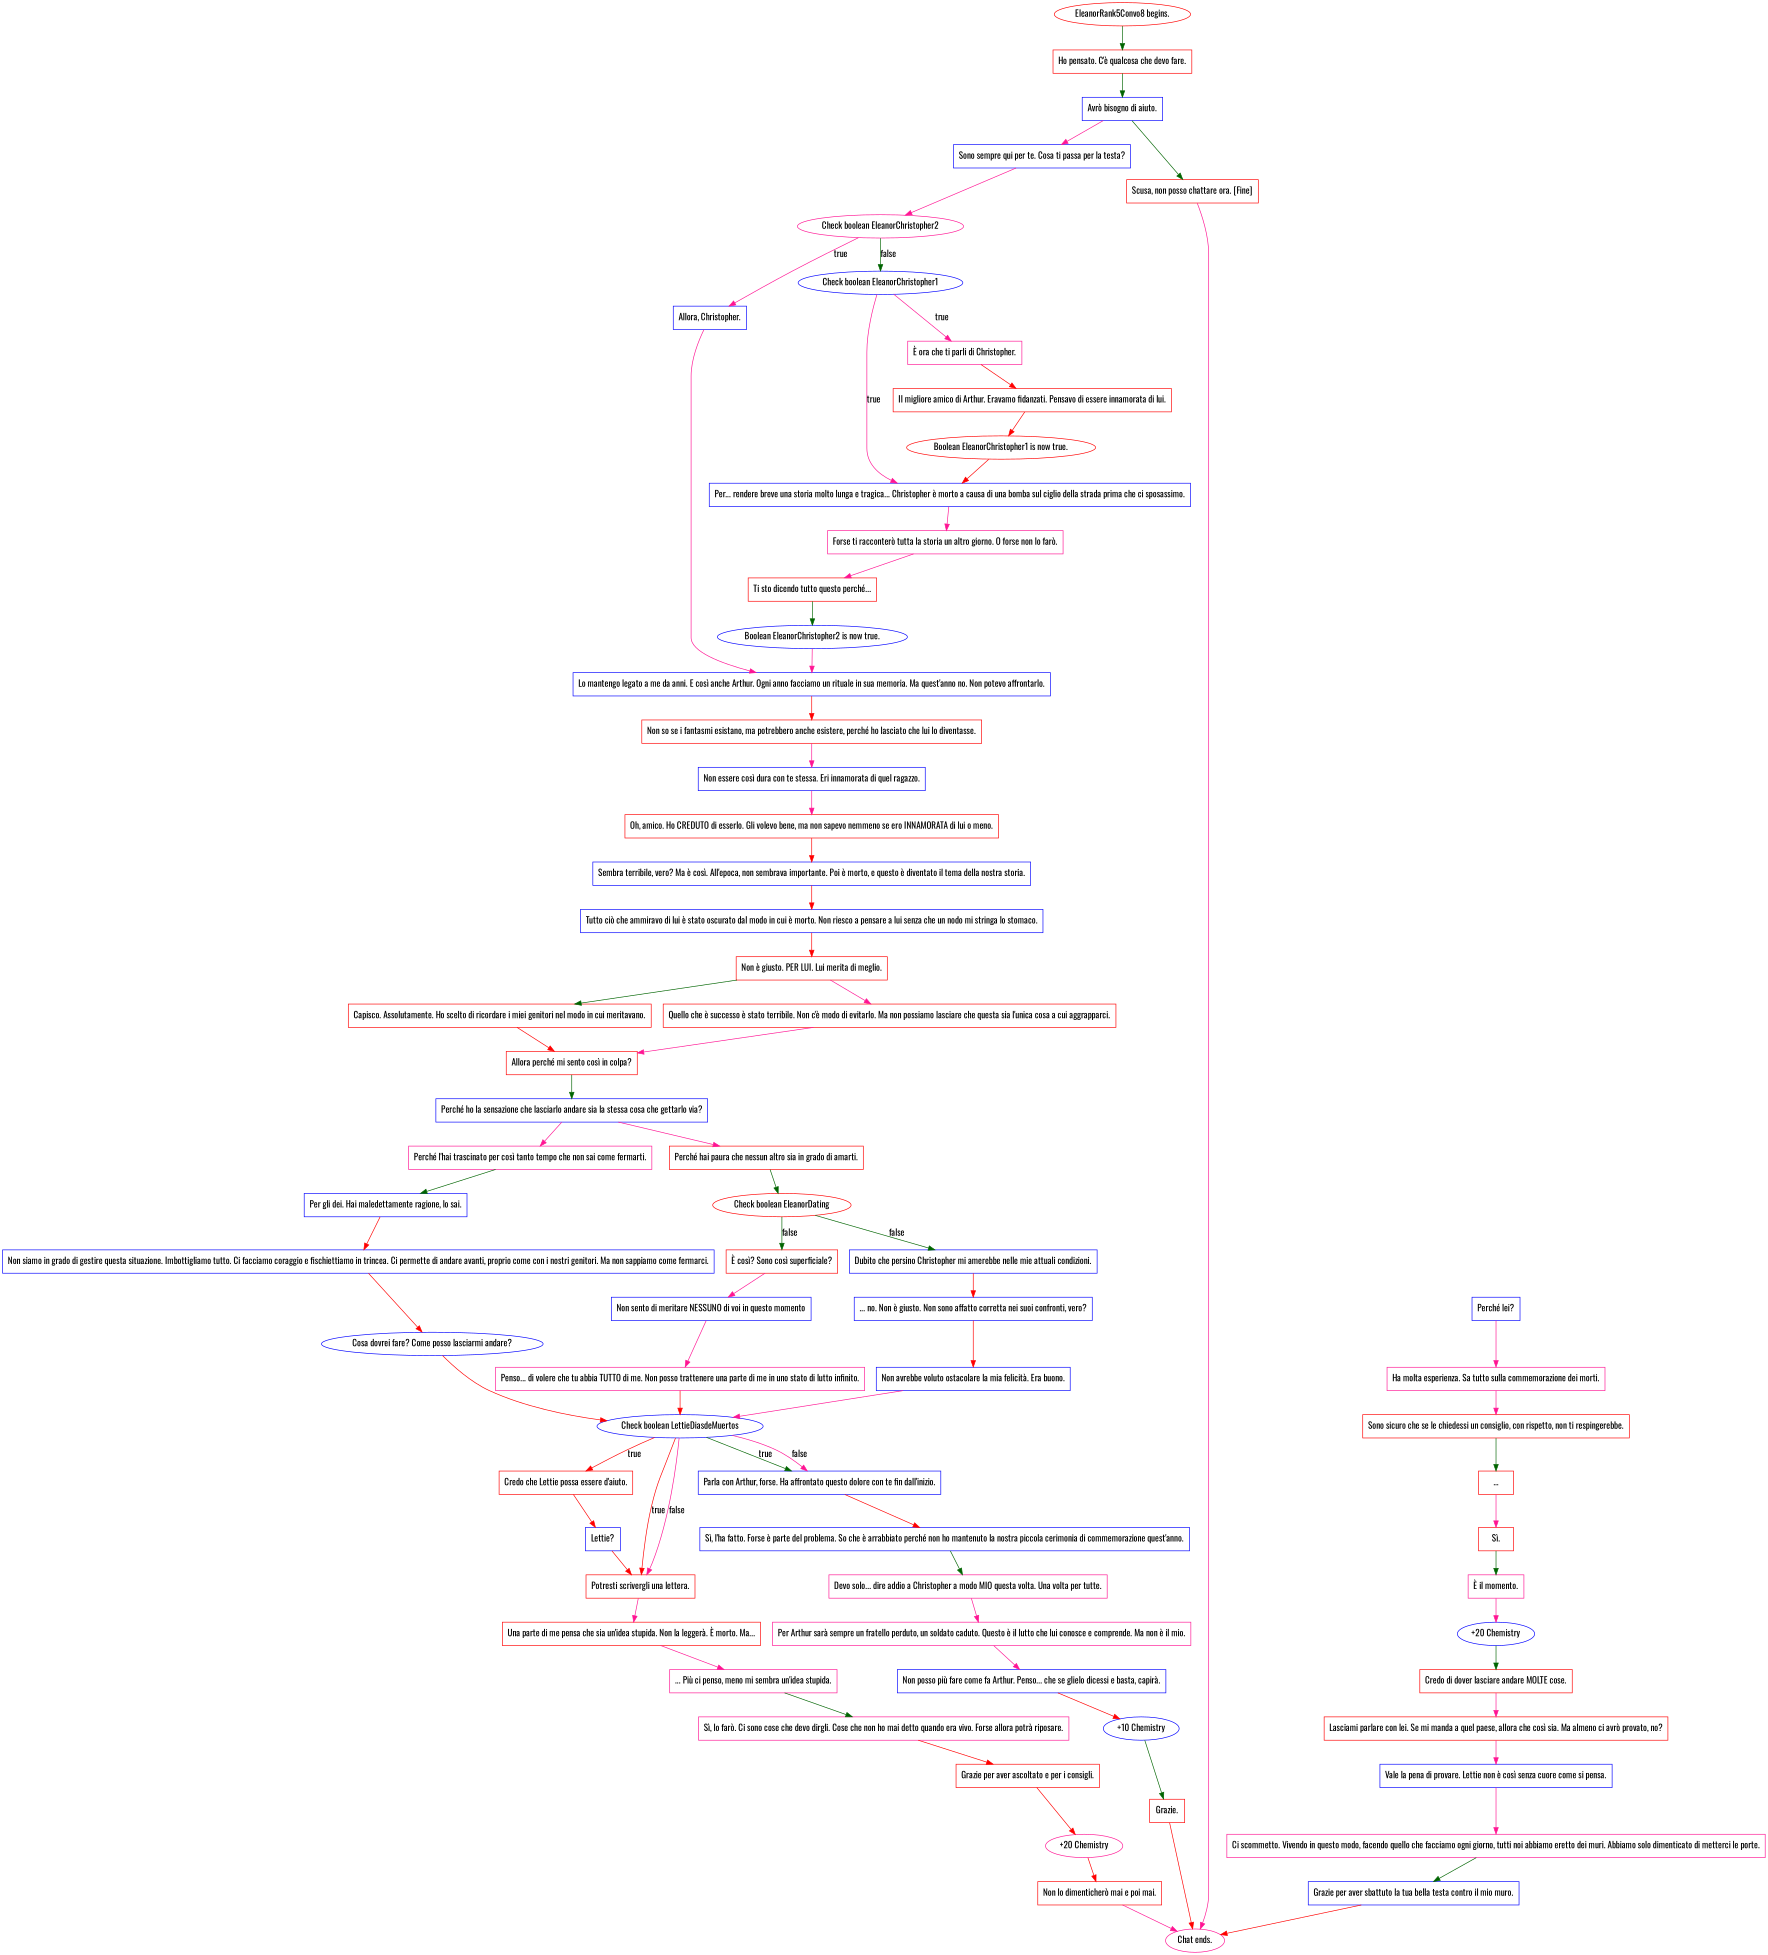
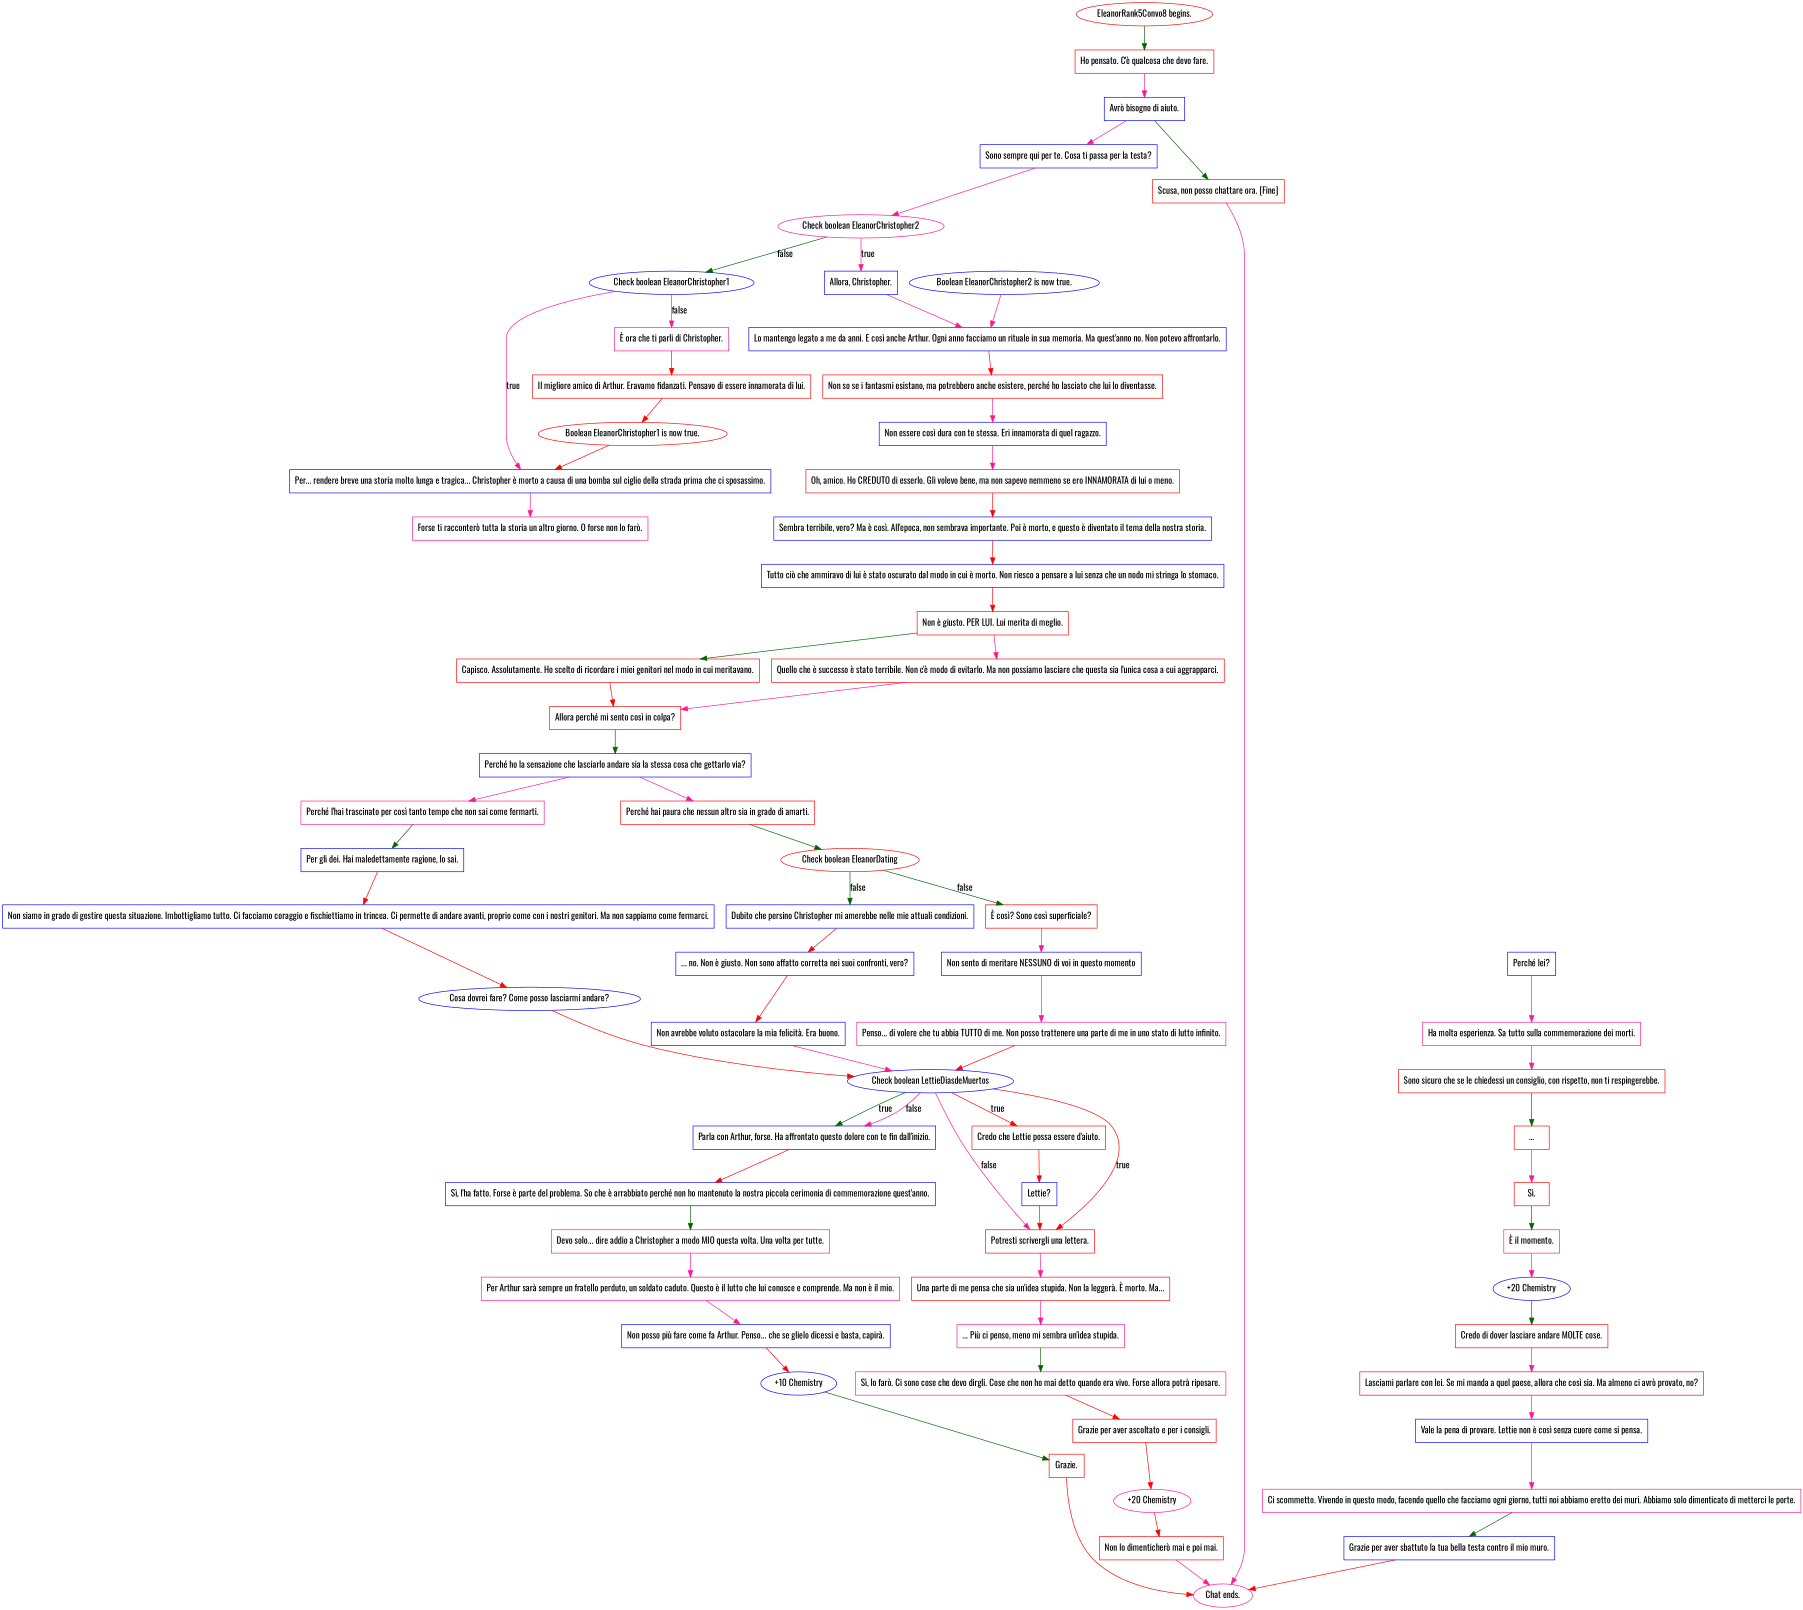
  digraph {
    fontname=Oswald
    node [color=blue fontname=Oswald shape=box]
    edge [color=deeppink fontname=Oswald]
    "EleanorRank5Convo8 begins." [color=red shape=""]
    n2 [color=red label="Ho pensato. C'è qualcosa che devo fare."]
    n3 [label="Avrò bisogno di aiuto."]
    n4 [label="Sono sempre qui per te. Cosa ti passa per la testa?"]
    n5 [color=red label="Scusa, non posso chattare ora. [Fine]"]
    n6 [color=deeppink label="Check boolean EleanorChristopher2" shape=""]
    "Chat ends." [color=deeppink shape=""]
    n8 [label="Allora, Christopher."]
    n9 [label="Check boolean EleanorChristopher1" shape=""]
    n10 [label="Lo mantengo legato a me da anni. E così anche Arthur. Ogni anno facciamo un rituale in sua memoria. Ma quest'anno no. Non potevo affrontarlo."]
    n11 [label="Per... rendere breve una storia molto lunga e tragica... Christopher è morto a causa di una bomba sul ciglio della strada prima che ci sposassimo."]
    n12 [color=deeppink label="È ora che ti parli di Christopher."]
    n13 [color=red label="Non so se i fantasmi esistano, ma potrebbero anche esistere, perché ho lasciato che lui lo diventasse."]
    n14 [color=deeppink label="Forse ti racconterò tutta la storia un altro giorno. O forse non lo farò."]
    n15 [color=red label="Il migliore amico di Arthur. Eravamo fidanzati. Pensavo di essere innamorata di lui."]
    n16 [label="Non essere così dura con te stessa. Eri innamorata di quel ragazzo."]
-   n17 [color=red label="Ti sto dicendo tutto questo perché..."]
    n18 [color=red label="Boolean EleanorChristopher1 is now true." shape=""]
    n19 [color=red label="Oh, amico. Ho CREDUTO di esserlo. Gli volevo bene, ma non sapevo nemmeno se ero INNAMORATA di lui o meno."]
    n20 [label="Boolean EleanorChristopher2 is now true." shape=""]
    n21 [label="Sembra terribile, vero? Ma è così. All'epoca, non sembrava importante. Poi è morto, e questo è diventato il tema della nostra storia."]
    n22 [label="Tutto ciò che ammiravo di lui è stato oscurato dal modo in cui è morto. Non riesco a pensare a lui senza che un nodo mi stringa lo stomaco."]
    n23 [color=red label="Non è giusto. PER LUI. Lui merita di meglio."]
    n24 [color=red label="Capisco. Assolutamente. Ho scelto di ricordare i miei genitori nel modo in cui meritavano."]
    n25 [color=red label="Quello che è successo è stato terribile. Non c'è modo di evitarlo. Ma non possiamo lasciare che questa sia l'unica cosa a cui aggrapparci."]
    n26 [color=red label="Allora perché mi sento così in colpa?"]
    n27 [label="Perché ho la sensazione che lasciarlo andare sia la stessa cosa che gettarlo via?"]
    n28 [color=deeppink label="Perché l'hai trascinato per così tanto tempo che non sai come fermarti."]
    n29 [color=red label="Perché hai paura che nessun altro sia in grado di amarti."]
    n30 [label="Per gli dei. Hai maledettamente ragione, lo sai."]
    n31 [color=red label="Check boolean EleanorDating" shape=""]
    n32 [label="Non siamo in grado di gestire questa situazione. Imbottigliamo tutto. Ci facciamo coraggio e fischiettiamo in trincea. Ci permette di andare avanti, proprio come con i nostri genitori. Ma non sappiamo come fermarci."]
    n33 [color=red label="È così? Sono così superficiale?"]
    n34 [label="Dubito che persino Christopher mi amerebbe nelle mie attuali condizioni."]
    n35 [label="Cosa dovrei fare? Come posso lasciarmi andare?" shape=ellipse]
    n36 [label="Non sento di meritare NESSUNO di voi in questo momento"]
    n37 [label="... no. Non è giusto. Non sono affatto corretta nei suoi confronti, vero?"]
    n38 [label="Check boolean LettieDiasdeMuertos" shape=""]
    n39 [color=deeppink label="Penso... di volere che tu abbia TUTTO di me. Non posso trattenere una parte di me in uno stato di lutto infinito."]
    n40 [label="Non avrebbe voluto ostacolare la mia felicità. Era buono."]
    n41 [color=red label="Credo che Lettie possa essere d'aiuto."]
    n42 [color=red label="Potresti scrivergli una lettera."]
    n43 [label="Parla con Arthur, forse. Ha affrontato questo dolore con te fin dall'inizio."]
    n44 [label="Lettie?"]
    n45 [color=red label="Una parte di me pensa che sia un'idea stupida. Non la leggerà. È morto. Ma..."]
    n46 [label="Sì, l'ha fatto. Forse è parte del problema. So che è arrabbiato perché non ho mantenuto la nostra piccola cerimonia di commemorazione quest'anno."]
    n47 [color=deeppink label="... Più ci penso, meno mi sembra un'idea stupida."]
    n48 [color=deeppink label="Devo solo... dire addio a Christopher a modo MIO questa volta. Una volta per tutte."]
    n49 [label="Perché lei?"]
    n50 [color=deeppink label="Ha molta esperienza. Sa tutto sulla commemorazione dei morti."]
    n51 [color=deeppink label="Sì, lo farò. Ci sono cose che devo dirgli. Cose che non ho mai detto quando era vivo. Forse allora potrà riposare."]
    n52 [color=deeppink label="Per Arthur sarà sempre un fratello perduto, un soldato caduto. Questo è il lutto che lui conosce e comprende. Ma non è il mio."]
    n53 [color=red label="Sono sicuro che se le chiedessi un consiglio, con rispetto, non ti respingerebbe."]
    n54 [color=red label="Grazie per aver ascoltato e per i consigli."]
    n55 [label="Non posso più fare come fa Arthur. Penso... che se glielo dicessi e basta, capirà."]
    n56 [color=red label="…"]
    n57 [color=deeppink label="+20 Chemistry" shape=""]
    n58 [label="+10 Chemistry" shape=""]
    n59 [color=red label="Sì."]
    n60 [color=red label="Non lo dimenticherò mai e poi mai."]
    n61 [color=red label="Grazie."]
    n62 [color=deeppink label="È il momento."]
    n63 [label="+20 Chemistry" shape=""]
    n64 [color=red label="Credo di dover lasciare andare MOLTE cose."]
    n65 [color=red label="Lasciami parlare con lei. Se mi manda a quel paese, allora che così sia. Ma almeno ci avrò provato, no?"]
    n66 [label="Vale la pena di provare. Lettie non è così senza cuore come si pensa."]
    n67 [color=deeppink label="Ci scommetto. Vivendo in questo modo, facendo quello che facciamo ogni giorno, tutti noi abbiamo eretto dei muri. Abbiamo solo dimenticato di metterci le porte."]
    n68 [label="Grazie per aver sbattuto la tua bella testa contro il mio muro."]
    "EleanorRank5Convo8 begins." -> n2 [color=darkgreen]
-   n2 -> n3 [color=darkgreen]
+   n2 -> n3
    n3 -> n4
    n3 -> n5 [color=darkgreen]
    n4 -> n6
    n5 -> "Chat ends."
    n6 -> n8 [label=true]
    n6 -> n9 [color=darkgreen label=false]
    n8 -> n10
    n9 -> n11 [label=true]
-   n9 -> n12 [label=true]
+   n9 -> n12 [label=false]
    n10 -> n13 [color=red]
    n11 -> n14
    n12 -> n15 [color=red]
    n13 -> n16
-   n14 -> n17
    n15 -> n18 [color=red]
    n16 -> n19
-   n17 -> n20 [color=darkgreen]
    n18 -> n11 [color=red]
    n19 -> n21 [color=red]
    n20 -> n10
    n21 -> n22 [color=red]
    n22 -> n23 [color=red]
    n23 -> n24 [color=darkgreen]
    n23 -> n25
    n24 -> n26 [color=red]
    n25 -> n26
    n26 -> n27 [color=darkgreen]
    n27 -> n28
    n27 -> n29
    n28 -> n30 [color=darkgreen]
    n29 -> n31 [color=darkgreen]
    n30 -> n32 [color=red]
    n31 -> n33 [color=darkgreen label=false]
    n31 -> n34 [color=darkgreen label=false]
    n32 -> n35 [color=red]
    n33 -> n36
    n34 -> n37 [color=red]
    n35 -> n38 [color=red]
    n36 -> n39
    n37 -> n40 [color=red]
    n38 -> n41 [color=red label=true]
    n38 -> n42 [color=red label=true]
    n38 -> n42 [label=false]
    n38 -> n43 [color=darkgreen label=true]
    n38 -> n43 [label=false]
    n39 -> n38 [color=red]
    n40 -> n38
    n41 -> n44 [color=red]
    n42 -> n45
    n43 -> n46 [color=red]
    n44 -> n42 [color=red]
    n45 -> n47
    n46 -> n48 [color=darkgreen]
    n47 -> n51 [color=darkgreen]
    n48 -> n52
    n49 -> n50
    n50 -> n53
    n51 -> n54 [color=red]
    n52 -> n55
    n53 -> n56 [color=darkgreen]
    n54 -> n57 [color=red]
    n55 -> n58 [color=red]
    n56 -> n59
    n57 -> n60 [color=red]
    n58 -> n61 [color=darkgreen]
    n59 -> n62 [color=darkgreen]
    n60 -> "Chat ends."
    n61 -> "Chat ends." [color=red]
    n62 -> n63
    n63 -> n64 [color=darkgreen]
    n64 -> n65
    n65 -> n66
    n66 -> n67
    n67 -> n68 [color=darkgreen]
    n68 -> "Chat ends." [color=red]
  }
